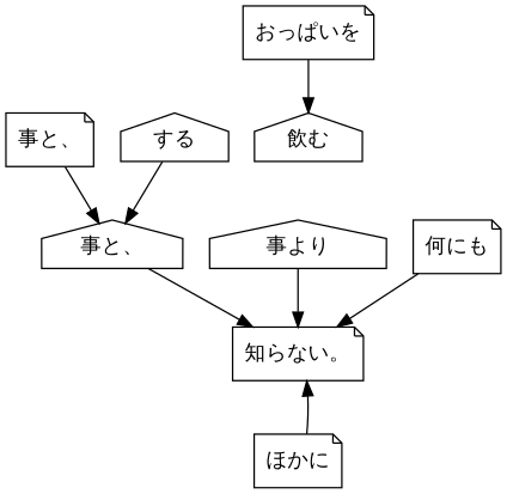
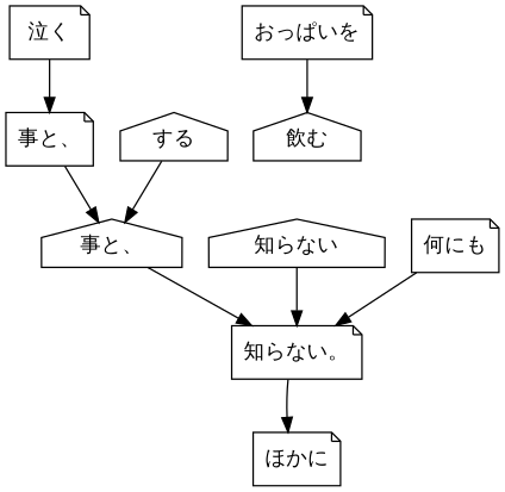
  digraph {
    node [shape=note]
+   n1 [label="泣く"]
    n2 [label="事と、"]
    n3 [label="事と、" shape=house]
    n4 [label="知らない。"]
    n5 [label="する" shape=house]
    n6 [label="おっぱいを"]
    n7 [label="飲む" shape=house]
-   n8 [label="事より" shape=house]
+   n8 [label="知らない" shape=house]
    n9 [label="ほかに"]
    n10 [label="何にも"]
+   n1 -> n2
    n2 -> n3
    n3 -> n4
    n5 -> n3
    n6 -> n7
    n8 -> n4
-   n9 -> n4
+   n4 -> n9
    n10 -> n4
  }
